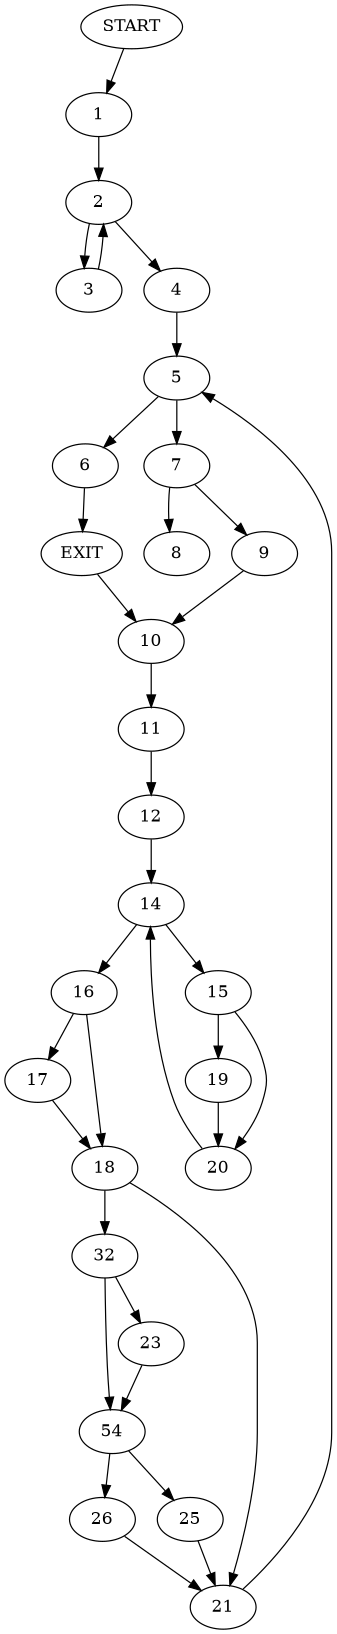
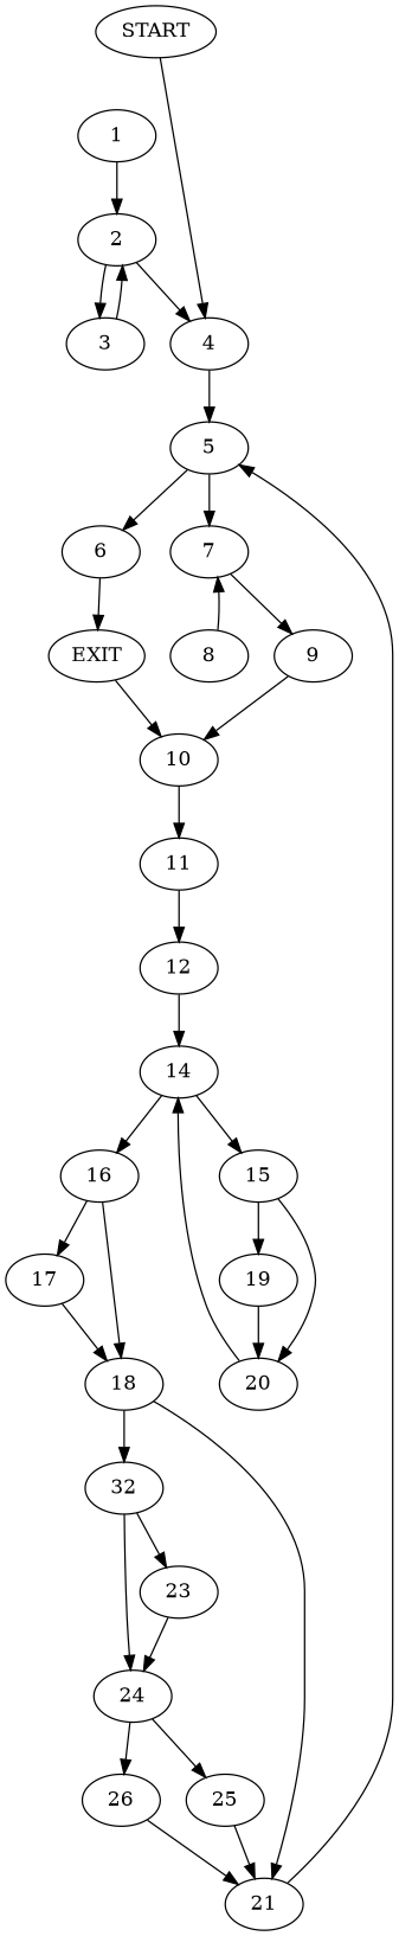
  digraph {
    n1 [label=START]
    1
    2
    n4 [label=EXIT]
    10
    3
    4
    5
    6
    7
    8
    9
    11
    12
    14
    15
    16
    19
    20
    17
    18
    21
    n23 [label=32]
    23
-   24 [label=54]
+   24
    25
    26
-   n1 -> 1
+   n1 -> 4
    1 -> 2
    2 -> 3
    2 -> 4
    n4 -> 10
    10 -> 11
    3 -> 2
    4 -> 5
    5 -> 6
    5 -> 7
    6 -> n4
-   7 -> 8
+   8 -> 7
    7 -> 9
    9 -> 10
    11 -> 12
    12 -> 14
    14 -> 15
    14 -> 16
    15 -> 19
    15 -> 20
    16 -> 17
    16 -> 18
    19 -> 20
    20 -> 14
    17 -> 18
    18 -> 21
    18 -> n23
    21 -> 5
    n23 -> 23
    n23 -> 24
    23 -> 24
    24 -> 25
    24 -> 26
    25 -> 21
    26 -> 21
  }
